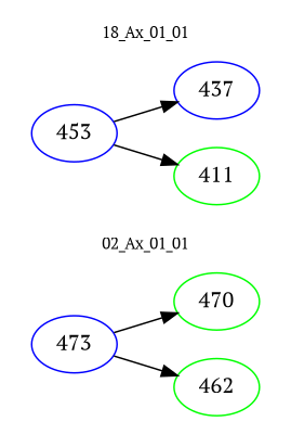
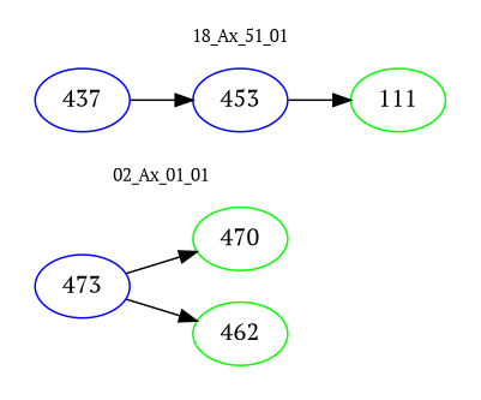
  digraph {
    fontname="PT Serif"
    rankdir=LR
    node [color=blue fontname="PT Serif"]
    edge [color=black fontname="PT Serif"]
    n1 [label=473]
    n2 [color=green label=462]
    n3 [color=green label=470]
    n4 [label=453]
-   n5 [color=green label=411]
+   n5 [color=green label=111]
    n6 [label=437]
    subgraph cluster_1 {
      color=white
      fontsize=10
      label="02_Ax_01_01"
      n1
      n2
      n3
    }
    subgraph cluster_2 {
      color=white
      fontsize=10
-     label="18_Ax_01_01"
+     label="18_Ax_51_01"
      n4
      n5
      n6
    }
    n1 -> n2
    n1 -> n3
    n4 -> n5
-   n4 -> n6
+   n6 -> n4
  }
